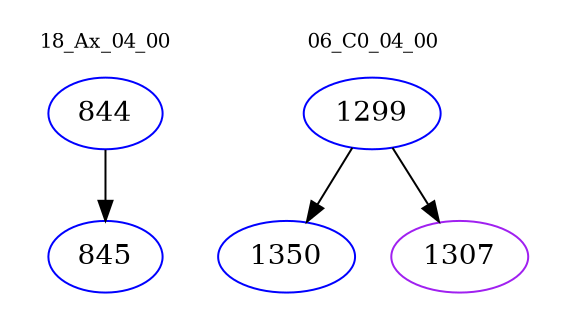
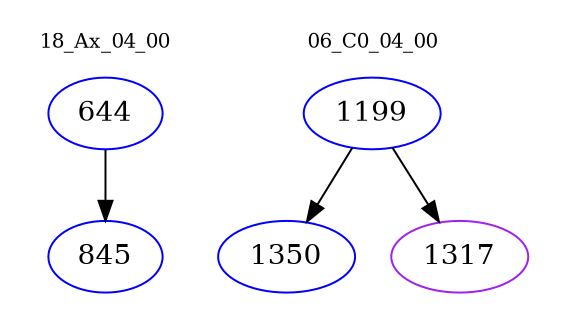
  digraph {
    node [color=blue]
    edge [color=black]
-   n1 [label=844]
+   n1 [label=644]
    n2 [label=845]
-   n3 [label=1299]
+   n3 [label=1199]
    n4 [label=1350]
-   n5 [color=purple label=1307]
+   n5 [color=purple label=1317]
    subgraph cluster_1 {
      color=white
      fontsize=10
      label="18_Ax_04_00"
      n1
      n2
    }
    subgraph cluster_2 {
      color=white
      fontsize=10
      label="06_C0_04_00"
      n3
      n4
      n5
    }
    n1 -> n2
    n3 -> n4
    n3 -> n5
  }
